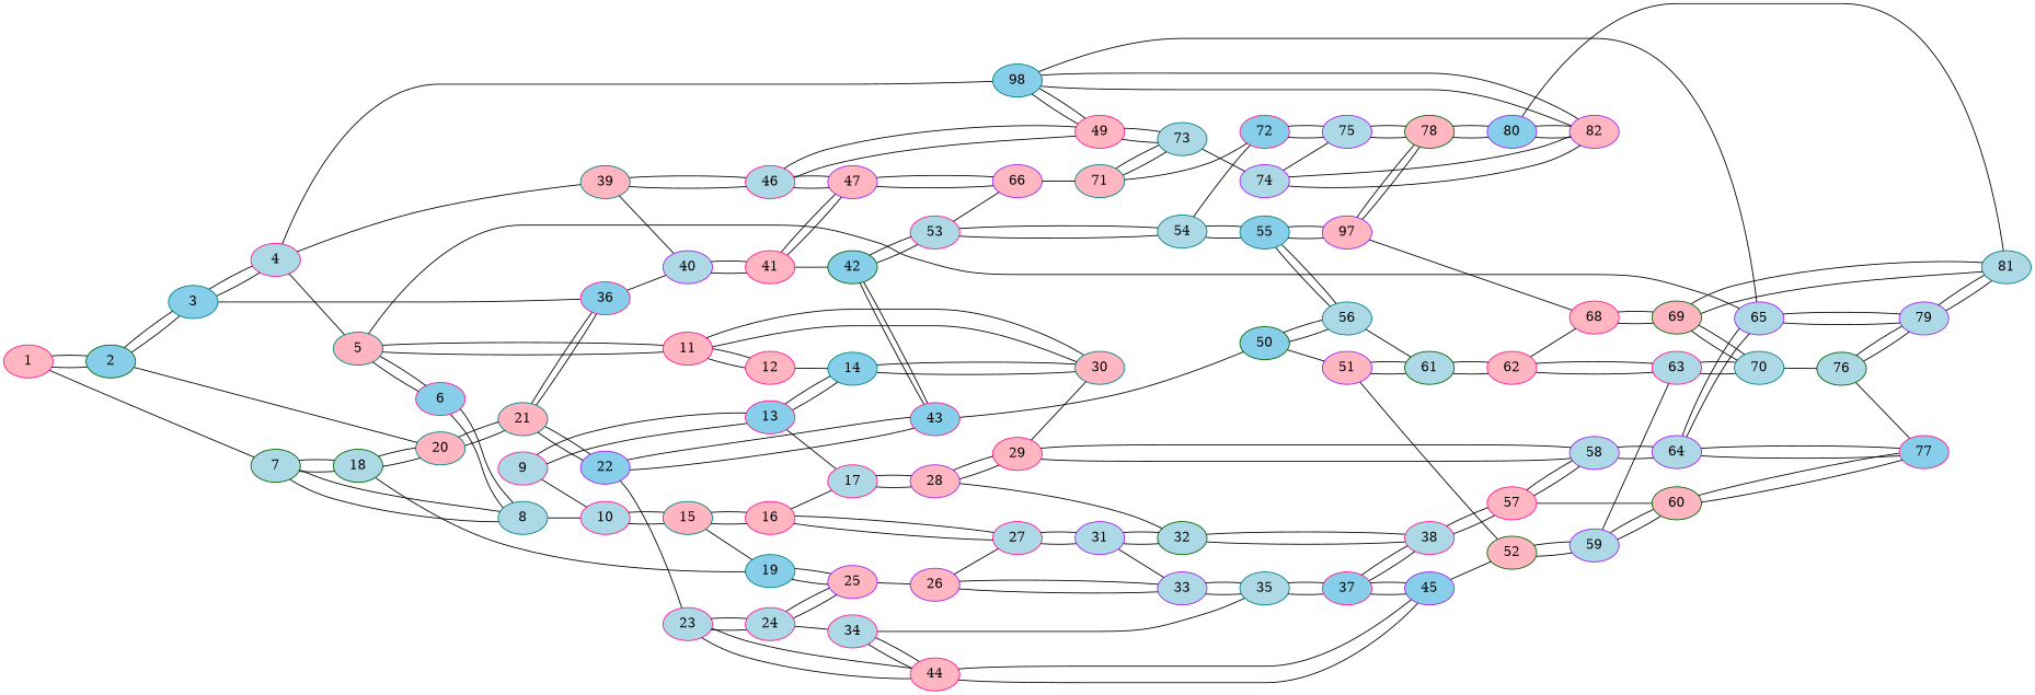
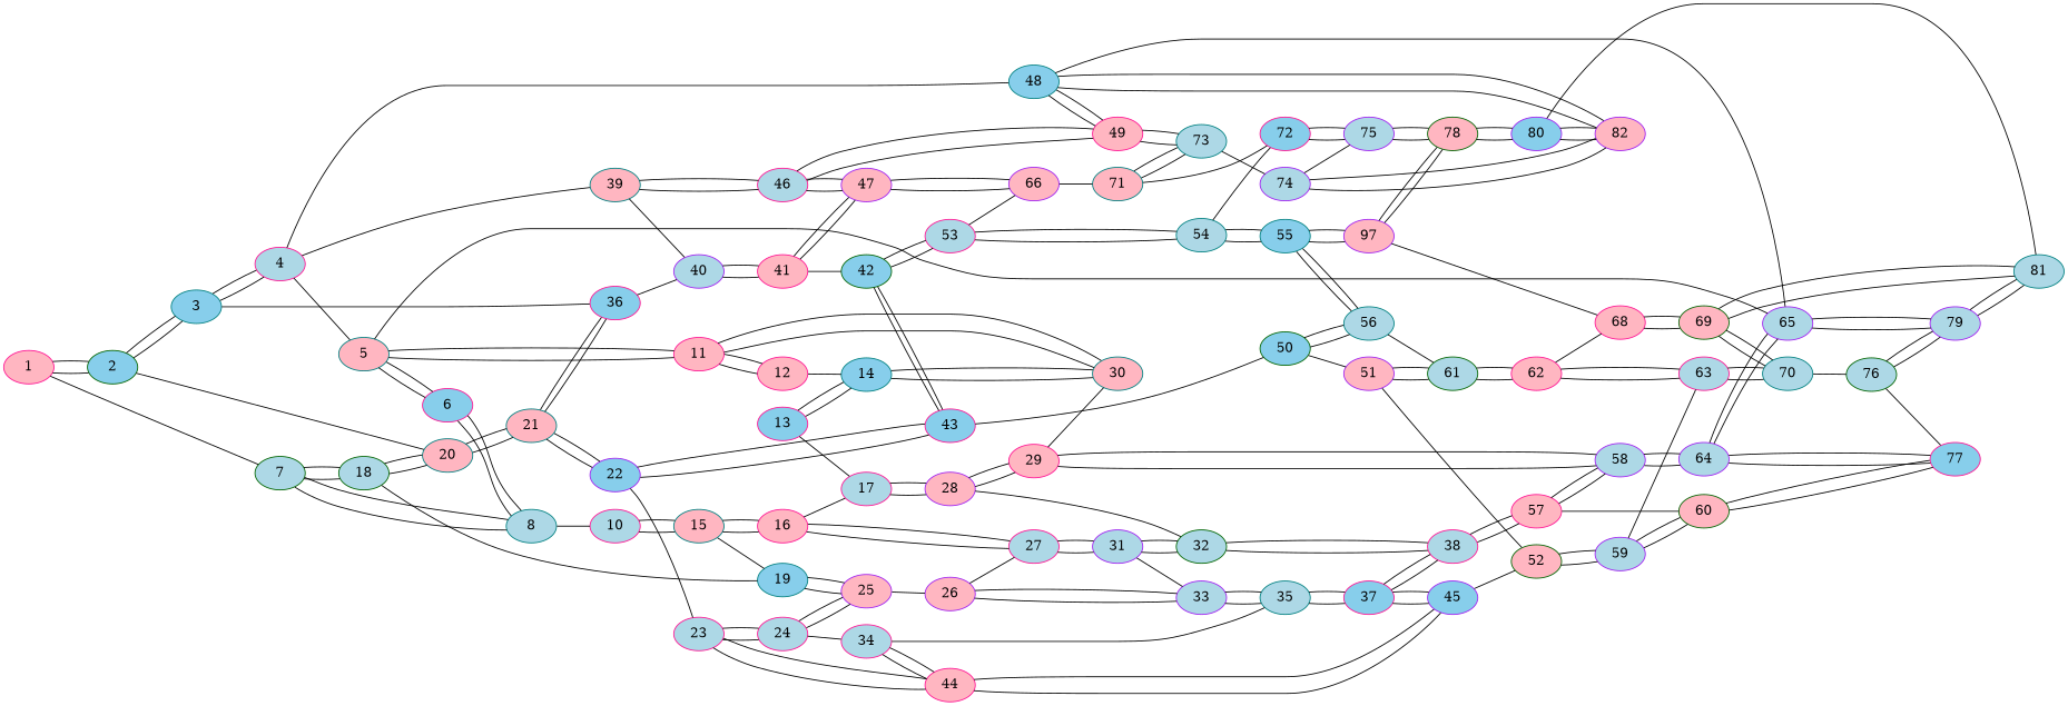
  graph {
    rankdir=LR
    node [color=deeppink fillcolor=lightblue style=filled]
    1 [fillcolor=lightpink]
    2 [color=darkgreen fillcolor=skyblue]
    7 [color=darkgreen]
    3 [color=teal fillcolor=skyblue]
    20 [color=teal fillcolor=lightpink]
    8 [color=teal]
    18 [color=darkgreen]
    4
    36 [fillcolor=skyblue]
    21 [color=teal fillcolor=lightpink]
    5 [color=teal fillcolor=lightpink]
    39 [color=teal fillcolor=lightpink]
-   48 [color=teal fillcolor=skyblue label=98]
+   48 [color=teal fillcolor=skyblue]
    40 [color=purple]
    6 [fillcolor=skyblue]
    11 [fillcolor=lightpink]
    65 [color=purple]
    46
    49 [fillcolor=lightpink]
    82 [color=purple fillcolor=lightpink]
    12 [fillcolor=lightpink]
    30 [color=teal fillcolor=lightpink]
    79 [color=purple]
    10
    19 [color=teal fillcolor=skyblue]
    15 [color=teal fillcolor=lightpink]
-   9
    13 [fillcolor=skyblue]
    14 [color=teal fillcolor=skyblue]
    17
    16 [fillcolor=lightpink]
    28 [color=purple fillcolor=lightpink]
    27
    25 [color=purple fillcolor=lightpink]
    31 [color=purple]
    29 [fillcolor=lightpink]
    32 [color=darkgreen]
    26 [color=purple fillcolor=lightpink]
    22 [color=purple fillcolor=skyblue]
    23
    43 [fillcolor=skyblue]
    24
    44 [fillcolor=lightpink]
    50 [color=darkgreen fillcolor=skyblue]
    34
    45 [color=purple fillcolor=skyblue]
    35 [color=teal]
    33 [color=purple]
    58 [color=purple]
    38
    64 [color=purple]
    57 [fillcolor=lightpink]
    37 [fillcolor=skyblue]
    41 [fillcolor=lightpink]
    52 [color=darkgreen fillcolor=lightpink]
    60 [color=darkgreen fillcolor=lightpink]
    47 [color=purple fillcolor=lightpink]
    42 [color=darkgreen fillcolor=skyblue]
    53
    66 [color=purple fillcolor=lightpink]
    54 [color=teal]
    51 [color=purple fillcolor=lightpink]
    56 [color=teal]
    59 [color=purple]
    73 [color=teal]
    71 [color=teal fillcolor=lightpink]
    74 [color=purple]
    61 [color=darkgreen]
    62 [fillcolor=lightpink]
    63
    55 [color=teal fillcolor=skyblue]
    72 [fillcolor=skyblue]
    n73 [color=purple fillcolor=lightpink label=97]
    75 [color=purple]
    68 [fillcolor=lightpink]
    78 [color=darkgreen fillcolor=lightpink]
    77 [fillcolor=skyblue]
    70 [color=teal]
    69 [color=darkgreen fillcolor=lightpink]
    76 [color=darkgreen]
    81 [color=teal]
    80 [color=purple fillcolor=skyblue]
    1 -- 2
    1 -- 2
    1 -- 7
    2 -- 3
    2 -- 3
    2 -- 20
    7 -- 8
    7 -- 8
    7 -- 18
    7 -- 18
    3 -- 4
    3 -- 4
    3 -- 36
    20 -- 21
    20 -- 21
    8 -- 10
    18 -- 20
    18 -- 20
    18 -- 19
    4 -- 5
    4 -- 39
    4 -- 48
    36 -- 40
    21 -- 36
    21 -- 36
    21 -- 22
    21 -- 22
    5 -- 6
    5 -- 6
    5 -- 11
    5 -- 11
    5 -- 65
    39 -- 40
    39 -- 46
    39 -- 46
    48 -- 65
    48 -- 49
    48 -- 49
    48 -- 82
    48 -- 82
    40 -- 41
    40 -- 41
    6 -- 8
    6 -- 8
    11 -- 12
    11 -- 12
    11 -- 30
    11 -- 30
    65 -- 79
    65 -- 79
    46 -- 49
    46 -- 49
    46 -- 47
    46 -- 47
    49 -- 73
    49 -- 73
    12 -- 14
    79 -- 81
    79 -- 81
    10 -- 15
    10 -- 15
    19 -- 25
    19 -- 25
    15 -- 19
    15 -- 16
    15 -- 16
-   9 -- 10
-   9 -- 13
-   9 -- 13
    13 -- 14
    13 -- 14
    13 -- 17
    14 -- 30
    14 -- 30
    17 -- 28
    17 -- 28
    16 -- 17
    16 -- 27
    16 -- 27
    28 -- 29
    28 -- 29
    28 -- 32
    27 -- 31
    27 -- 31
    25 -- 26
    31 -- 32
    31 -- 32
    31 -- 33
    29 -- 30
    29 -- 58
    29 -- 58
    32 -- 38
    32 -- 38
    26 -- 27
    26 -- 33
    26 -- 33
    22 -- 23
    22 -- 43
    22 -- 43
    23 -- 24
    23 -- 24
    23 -- 44
    23 -- 44
    43 -- 50
    24 -- 25
    24 -- 25
    24 -- 34
    44 -- 45
    44 -- 45
    50 -- 51
    50 -- 56
    50 -- 56
    34 -- 44
    34 -- 44
    34 -- 35
    45 -- 52
    35 -- 37
    35 -- 37
    33 -- 35
    33 -- 35
    58 -- 64
    58 -- 64
    38 -- 57
    38 -- 57
    64 -- 65
    64 -- 65
    64 -- 77
    64 -- 77
    57 -- 58
    57 -- 58
    57 -- 60
    37 -- 45
    37 -- 45
    37 -- 38
    37 -- 38
    41 -- 47
    41 -- 47
    41 -- 42
    52 -- 59
    52 -- 59
    60 -- 77
    60 -- 77
    47 -- 66
    47 -- 66
    42 -- 43
    42 -- 43
    42 -- 53
    42 -- 53
    53 -- 66
    53 -- 54
    53 -- 54
    66 -- 71
    54 -- 55
    54 -- 55
    54 -- 72
    51 -- 52
    51 -- 61
    51 -- 61
    56 -- 61
    59 -- 60
    59 -- 60
    59 -- 63
    73 -- 74
    71 -- 73
    71 -- 73
    71 -- 72
    74 -- 82
    74 -- 82
    74 -- 75
    61 -- 62
    61 -- 62
    62 -- 63
    62 -- 63
    62 -- 68
    63 -- 70
    63 -- 70
    55 -- 56
    55 -- 56
    55 -- n73
    55 -- n73
    72 -- 75
    72 -- 75
    n73 -- 68
    n73 -- 78
    n73 -- 78
    75 -- 78
    75 -- 78
    68 -- 69
    68 -- 69
    78 -- 80
    78 -- 80
    70 -- 76
    69 -- 70
    69 -- 70
    69 -- 81
    69 -- 81
    76 -- 79
    76 -- 79
    76 -- 77
    80 -- 82
    80 -- 82
    80 -- 81
  }
